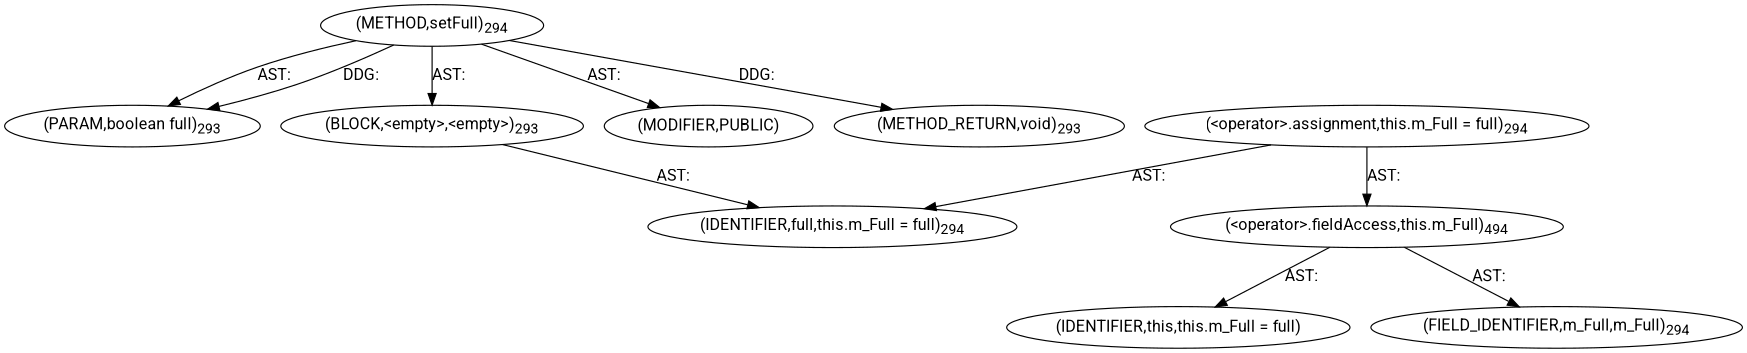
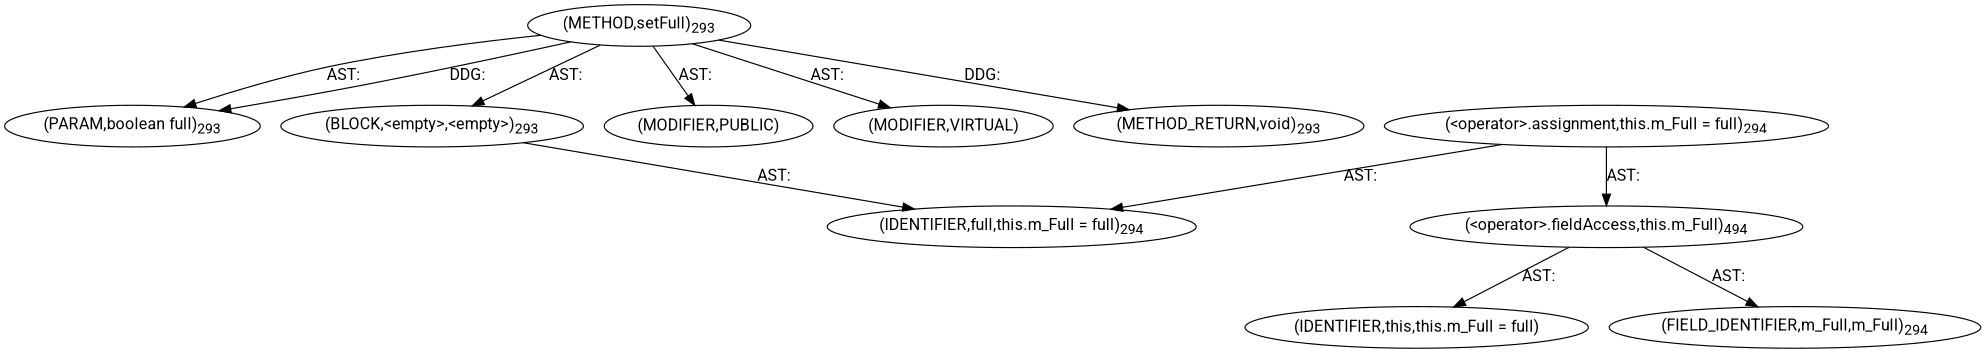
  digraph {
    fontname=Roboto
    node [fontname=Roboto]
    edge [fontname=Roboto]
-   n1 [label=<(METHOD,setFull)<SUB>294</SUB>>]
+   n1 [label=<(METHOD,setFull)<SUB>293</SUB>>]
    n2 [label=<(PARAM,boolean full)<SUB>293</SUB>>]
    n3 [label=<(BLOCK,&lt;empty&gt;,&lt;empty&gt;)<SUB>293</SUB>>]
    n4 [label=<(MODIFIER,PUBLIC)>]
+   n5 [label=<(MODIFIER,VIRTUAL)>]
    n6 [label=<(METHOD_RETURN,void)<SUB>293</SUB>>]
    n7 [label=<(IDENTIFIER,full,this.m_Full = full)<SUB>294</SUB>>]
    n8 [label=<(&lt;operator&gt;.assignment,this.m_Full = full)<SUB>294</SUB>>]
    n9 [label=<(&lt;operator&gt;.fieldAccess,this.m_Full)<SUB>494</SUB>>]
    n10 [label=<(IDENTIFIER,this,this.m_Full = full)>]
    n11 [label=<(FIELD_IDENTIFIER,m_Full,m_Full)<SUB>294</SUB>>]
    n1 -> n2 [label="AST: "]
    n1 -> n2 [label="DDG: "]
    n1 -> n3 [label="AST: "]
    n1 -> n4 [label="AST: "]
+   n1 -> n5 [label="AST: "]
    n1 -> n6 [label="DDG: "]
    n3 -> n7 [label="AST: "]
    n8 -> n7 [label="AST: "]
    n8 -> n9 [label="AST: "]
    n9 -> n10 [label="AST: "]
    n9 -> n11 [label="AST: "]
  }
